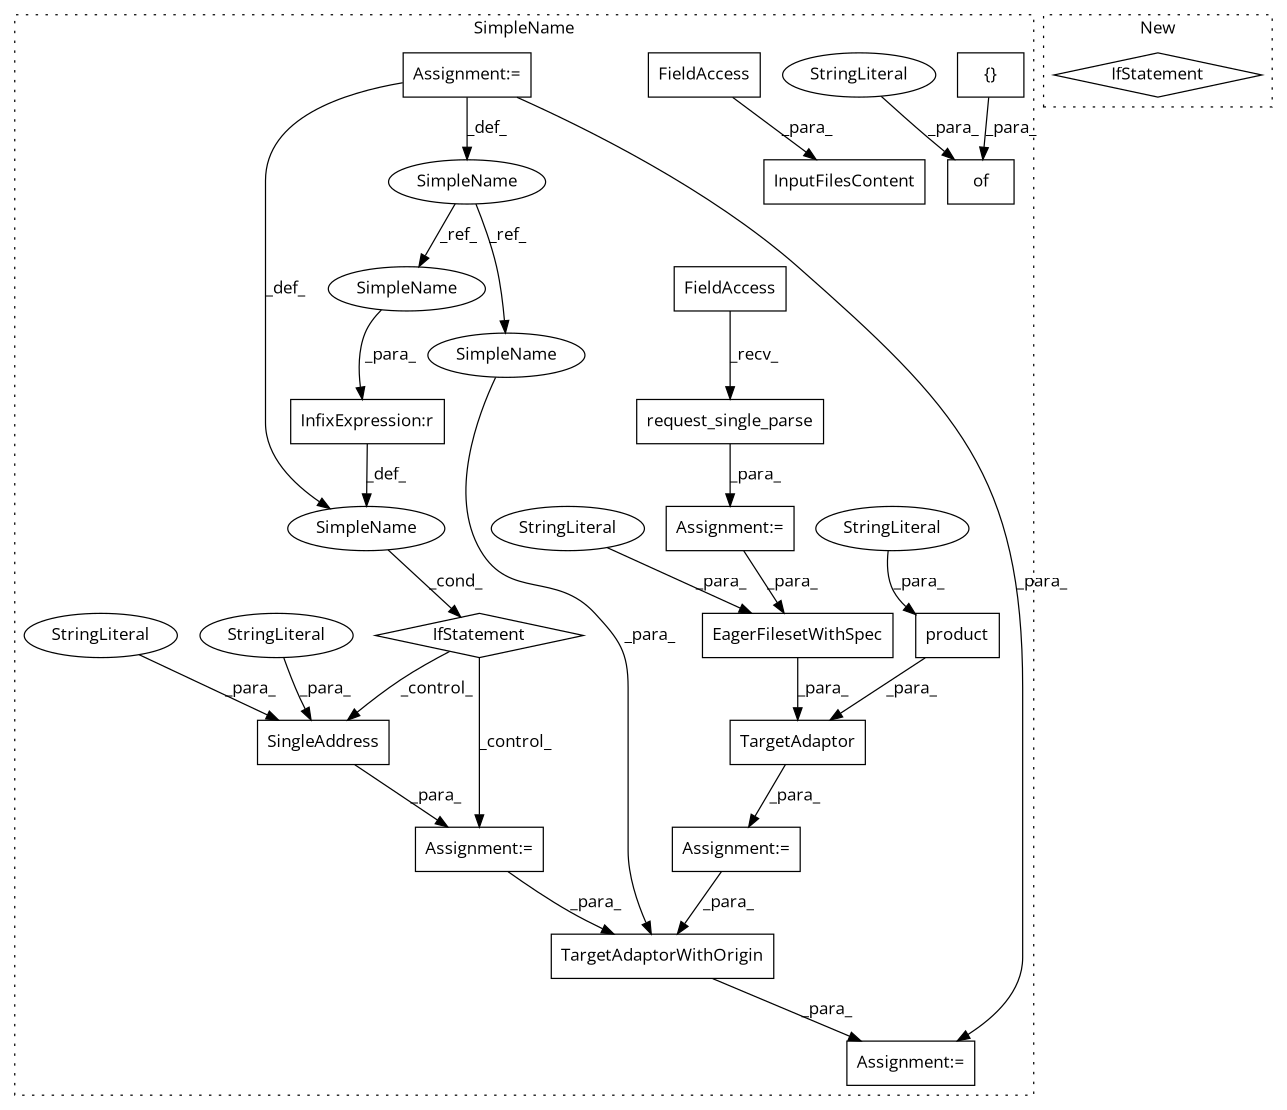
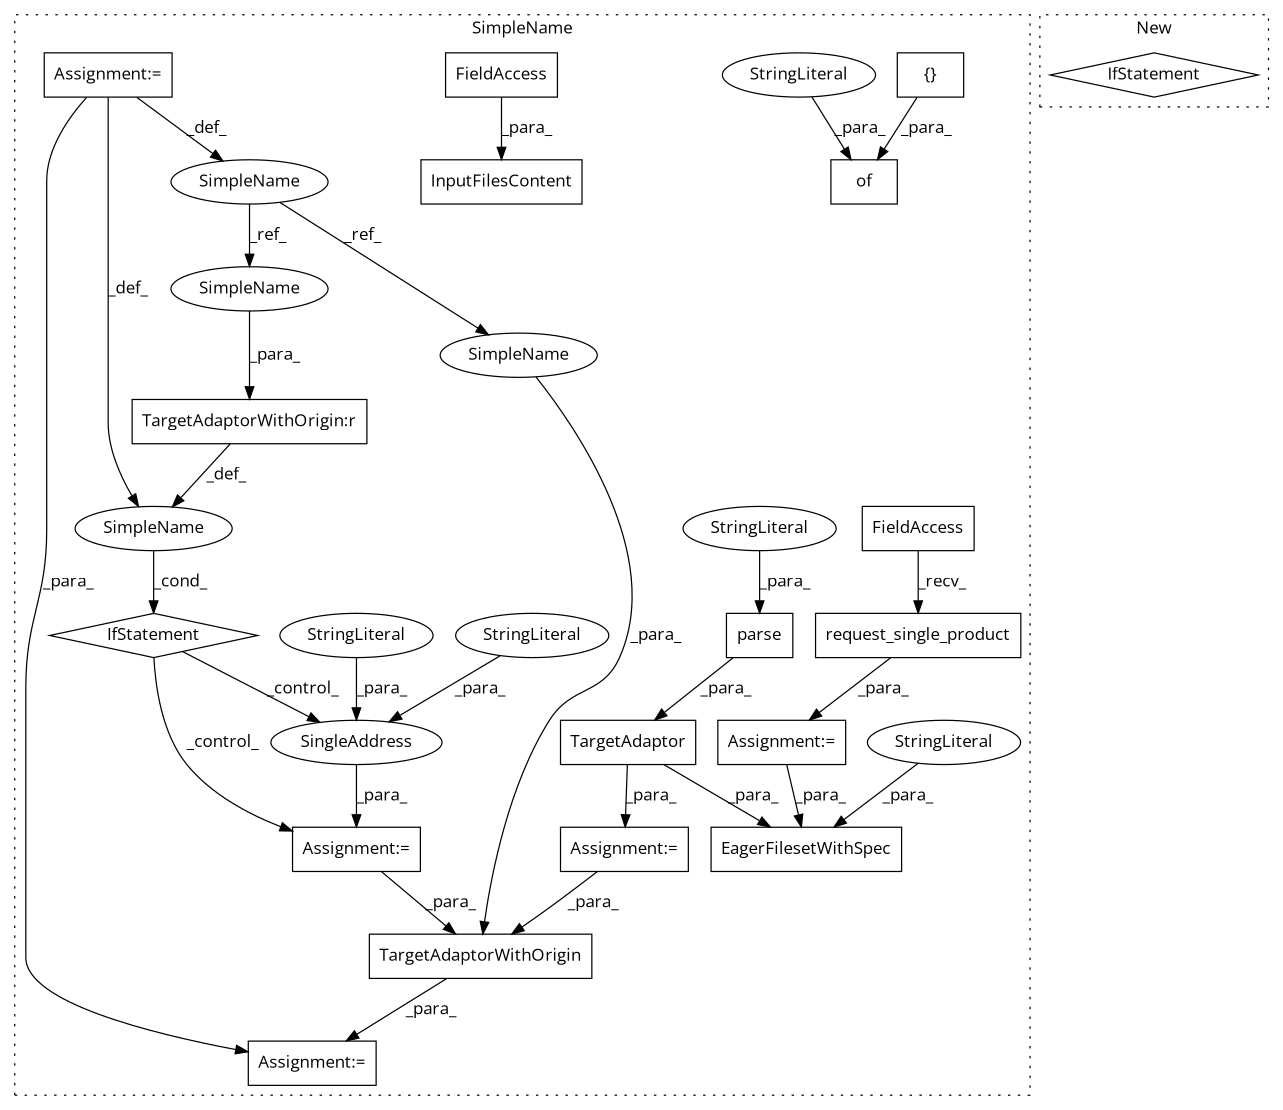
  digraph {
    fontname="Open Sans"
    node [a=32 fontname="Open Sans" l=6 s=1590 shape=box]
    edge [fontname="Open Sans"]
    n1 [l="18,1" label=InputFilesContent s="2047,2077"]
    n2 [l="21,1" label=EagerFilesetWithSpec s="2107,2177"]
    n3 [a=4 l=2 label="{}" s=2159]
-   n4 [l="23,1" label=request_single_parse s="2015,2078"]
+   n4 [l="23,1" label=request_single_product s="2015,2078"]
    n5 [a=22 l=12 label=FieldAccess s=2065]
    n6 [a=22 l=4 label=FieldAccess s=2010]
    n7 [l="3,1" label=of s="2139,2161"]
    n8 [a=45 l=7 label=StringLiteral s=2142 shape=ellipse]
    n9 [a=7 l=1 label="Assignment:=" s=2092]
-   n10 [l="6,1" label=product s="2187,2206"]
+   n10 [l="6,1" label=parse s="2187,2206"]
    n11 [a=7 l=1 label="Assignment:=" s=2009]
    n12 [l="24,1" label=TargetAdaptorWithOrigin s="2311,2349"]
-   n13 [l="14,1" label=SingleAddress s="2249,2278"]
-   n14 [a=27 l=4 label="InfixExpression:r" s=2224]
+   n13 [l="14,1" label=SingleAddress s="2249,2278" shape=ellipse]
+   n14 [a=27 l=4 label="TargetAdaptorWithOrigin:r" s=2224]
    n15 [a=42 label=SimpleName shape=ellipse l="" s=""]
    n16 [a=25 l="4,2" label=IfStatement s="2214,2232" shape=diamond]
    n17 [a=42 label=SimpleName shape=ellipse]
    n18 [l="14,1" label=TargetAdaptor s="2093,2207"]
    n19 [a=45 l=8 label=StringLiteral s=2270 shape=ellipse]
    n20 [a=45 label=StringLiteral s=2263 shape=ellipse]
    n21 [a=45 l=13 label=StringLiteral s=2193 shape=ellipse]
    n22 [a=7 l=1 label="Assignment:=" s=2248]
    n23 [a=7 label="Assignment:="]
    n24 [a=45 label=StringLiteral s=2128 shape=ellipse]
    n25 [a=7 l=1 label="Assignment:=" s=2310]
    n26 [a=42 label=SimpleName s=2218 shape=ellipse]
    n27 [a=42 label=SimpleName s=2343 shape=ellipse]
    n28 [a=25 l=28 label=IfStatement s=2812 shape=diamond]
    subgraph cluster_1 {
      label=SimpleName
      style=dotted
      n1
      n2
      n3
      n4
      n5
      n6
      n7
      n8
      n9
      n10
      n11
      n12
      n13
      n14
      n15
      n16
      n17
      n18
      n19
      n20
      n21
      n22
      n23
      n24
      n25
      n26
      n27
    }
    subgraph cluster_2 {
      label=New
      style=dotted
      n28
    }
-   n2 -> n18 [label=_para_]
+   n18 -> n2 [label=_para_]
    n3 -> n7 [label=_para_]
    n4 -> n11 [label=_para_]
    n5 -> n1 [label=_para_]
    n6 -> n4 [label=_recv_]
    n8 -> n7 [label=_para_]
    n9 -> n12 [label=_para_]
    n10 -> n18 [label=_para_]
    n11 -> n2 [label=_para_]
    n12 -> n25 [label=_para_]
    n13 -> n22 [label=_para_]
    n14 -> n15 [label=_def_]
    n15 -> n16 [label=_cond_]
    n16 -> n13 [label=_control_]
    n16 -> n22 [label=_control_]
    n17 -> n26 [label=_ref_]
    n17 -> n27 [label=_ref_]
    n18 -> n9 [label=_para_]
    n19 -> n13 [label=_para_]
    n20 -> n13 [label=_para_]
    n21 -> n10 [label=_para_]
    n22 -> n12 [label=_para_]
    n23 -> n15 [label=_def_]
    n23 -> n17 [label=_def_]
    n23 -> n25 [label=_para_]
    n24 -> n2 [label=_para_]
    n26 -> n14 [label=_para_]
    n27 -> n12 [label=_para_]
  }
